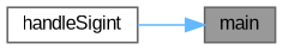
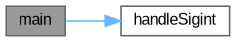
  digraph {
    rankdir=LR
    fontname="Liberation Sans"
    node [fontname="Liberation Sans" fontsize=10 shape=box style=filled]
    n1 [color=gray40 fillcolor=grey60 fontcolor=black height=0.2 label=main width=0.4]
    n2 [color=grey40 fillcolor=white height=0.2 label=handleSigint width=0.4]
-   n2 -> n1 [color=steelblue1 fontname="Liberation Sans" fontsize=10 labelfontname=Helvetica labelfontsize=10 style=solid]
+   n1 -> n2 [color=steelblue1 fontname="Liberation Sans" fontsize=10 labelfontname=Helvetica labelfontsize=10 style=solid]
  }
